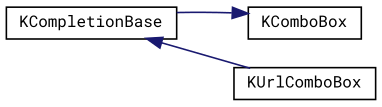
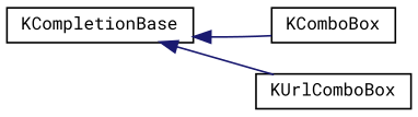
  digraph {
    fontname="Roboto Mono"
    rankdir=LR
    node [color=black fillcolor=white fontname="Roboto Mono" fontsize=10 shape=record style=filled]
    edge [color=midnightblue dir=back fontname="Roboto Mono" fontsize=10 labelfontname=Helvetica labelfontsize=10 style=solid]
    n1 [height=0.2 label=KCompletionBase width=0.4]
    n2 [height=0.2 label=KComboBox width=0.4]
    n3 [height=0.2 label=KUrlComboBox width=0.4]
-   n2 -> n1
+   n1 -> n2
    n1 -> n3
  }
